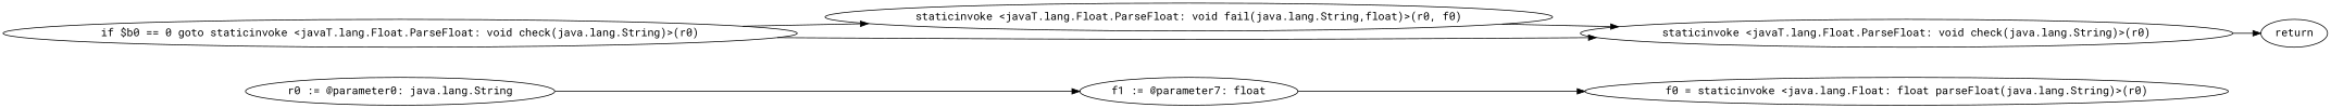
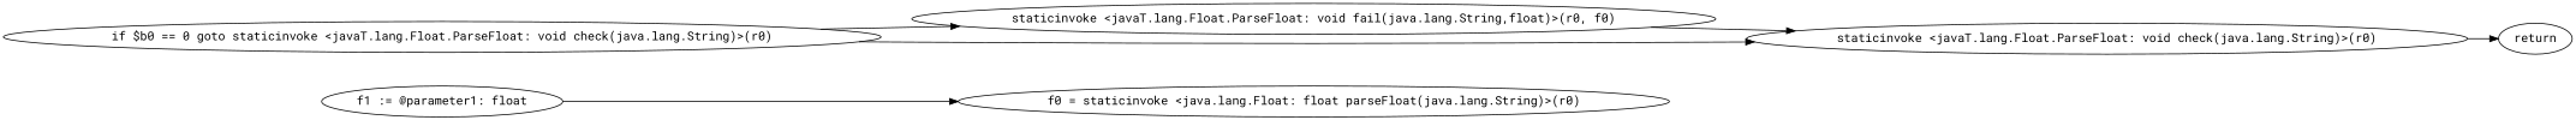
  digraph {
    fontname="Roboto Mono"
    rankdir=LR
    node [fontname="Roboto Mono"]
    edge [fontname="Roboto Mono"]
-   "r0 := @parameter0: java.lang.String"
-   "f1 := @parameter1: float" [label="f1 := @parameter7: float"]
+   "f1 := @parameter1: float"
    "f0 = staticinvoke <java.lang.Float: float parseFloat(java.lang.String)>(r0)"
    "if $b0 == 0 goto staticinvoke <javaT.lang.Float.ParseFloat: void check(java.lang.String)>(r0)"
    "staticinvoke <javaT.lang.Float.ParseFloat: void fail(java.lang.String,float)>(r0, f0)"
    "staticinvoke <javaT.lang.Float.ParseFloat: void check(java.lang.String)>(r0)"
    return
-   "r0 := @parameter0: java.lang.String" -> "f1 := @parameter1: float"
    "f1 := @parameter1: float" -> "f0 = staticinvoke <java.lang.Float: float parseFloat(java.lang.String)>(r0)"
    "if $b0 == 0 goto staticinvoke <javaT.lang.Float.ParseFloat: void check(java.lang.String)>(r0)" -> "staticinvoke <javaT.lang.Float.ParseFloat: void fail(java.lang.String,float)>(r0, f0)"
    "if $b0 == 0 goto staticinvoke <javaT.lang.Float.ParseFloat: void check(java.lang.String)>(r0)" -> "staticinvoke <javaT.lang.Float.ParseFloat: void check(java.lang.String)>(r0)"
    "staticinvoke <javaT.lang.Float.ParseFloat: void fail(java.lang.String,float)>(r0, f0)" -> "staticinvoke <javaT.lang.Float.ParseFloat: void check(java.lang.String)>(r0)"
    "staticinvoke <javaT.lang.Float.ParseFloat: void check(java.lang.String)>(r0)" -> return
  }
